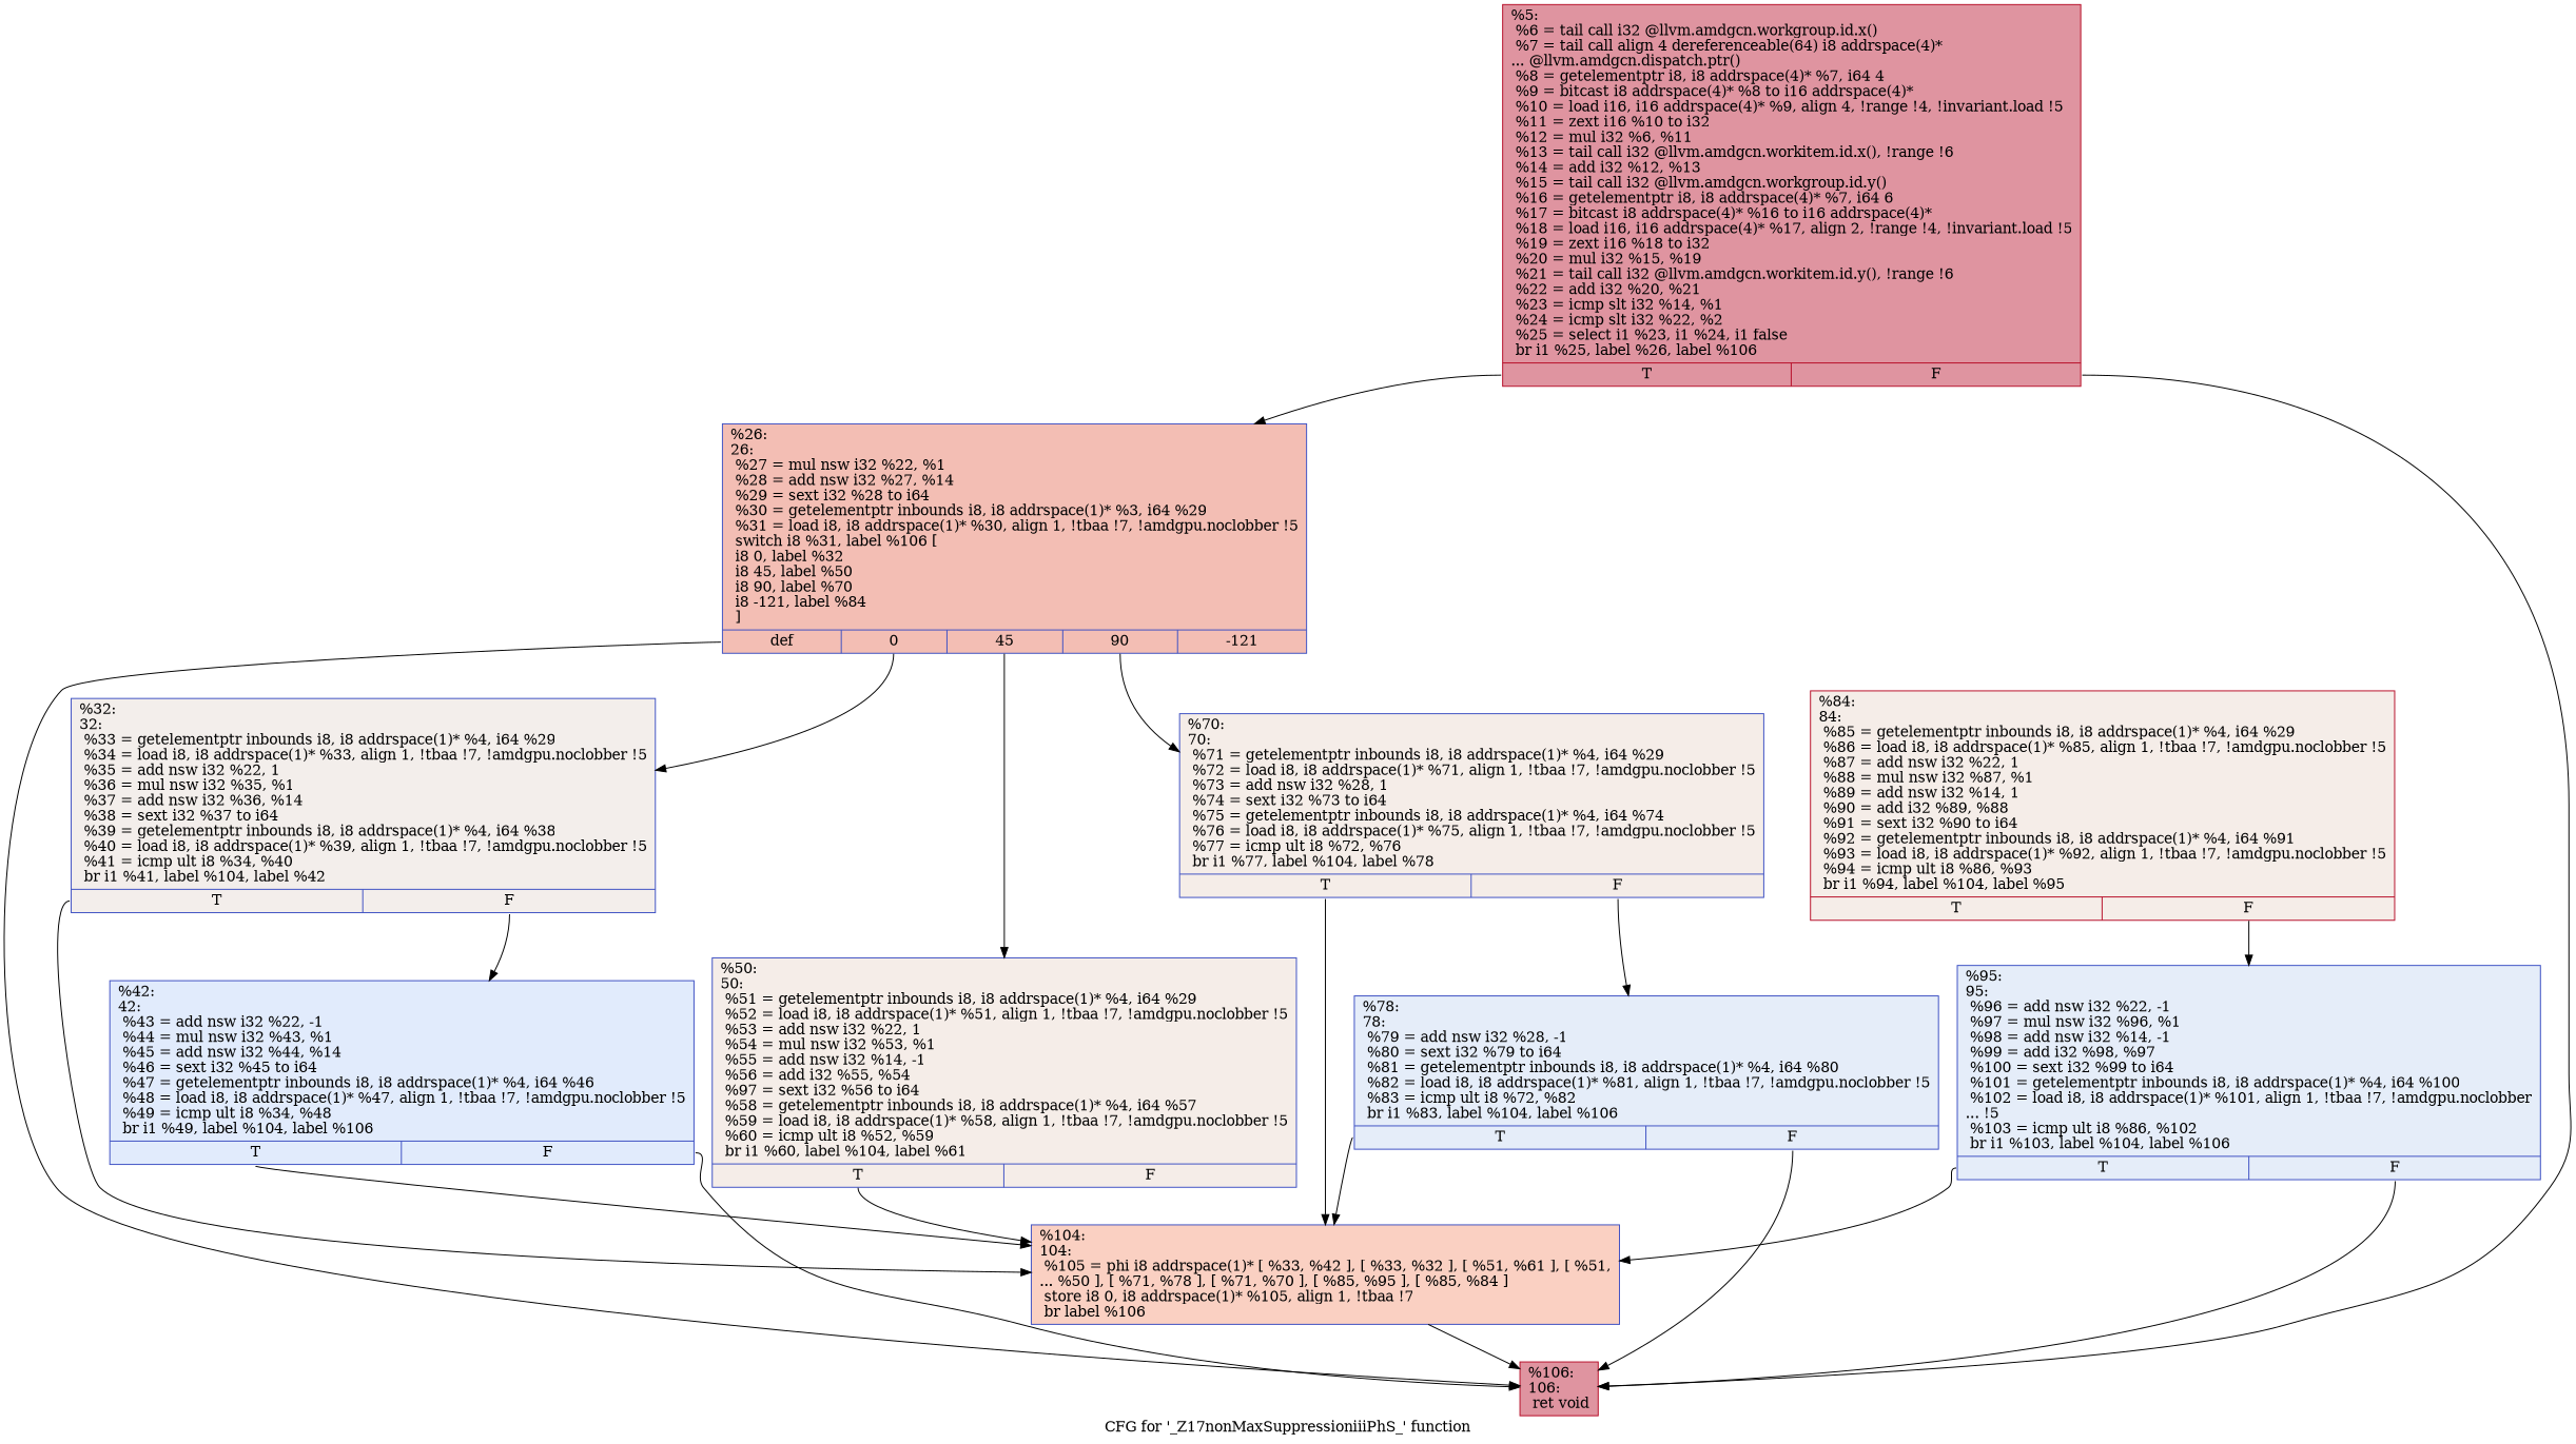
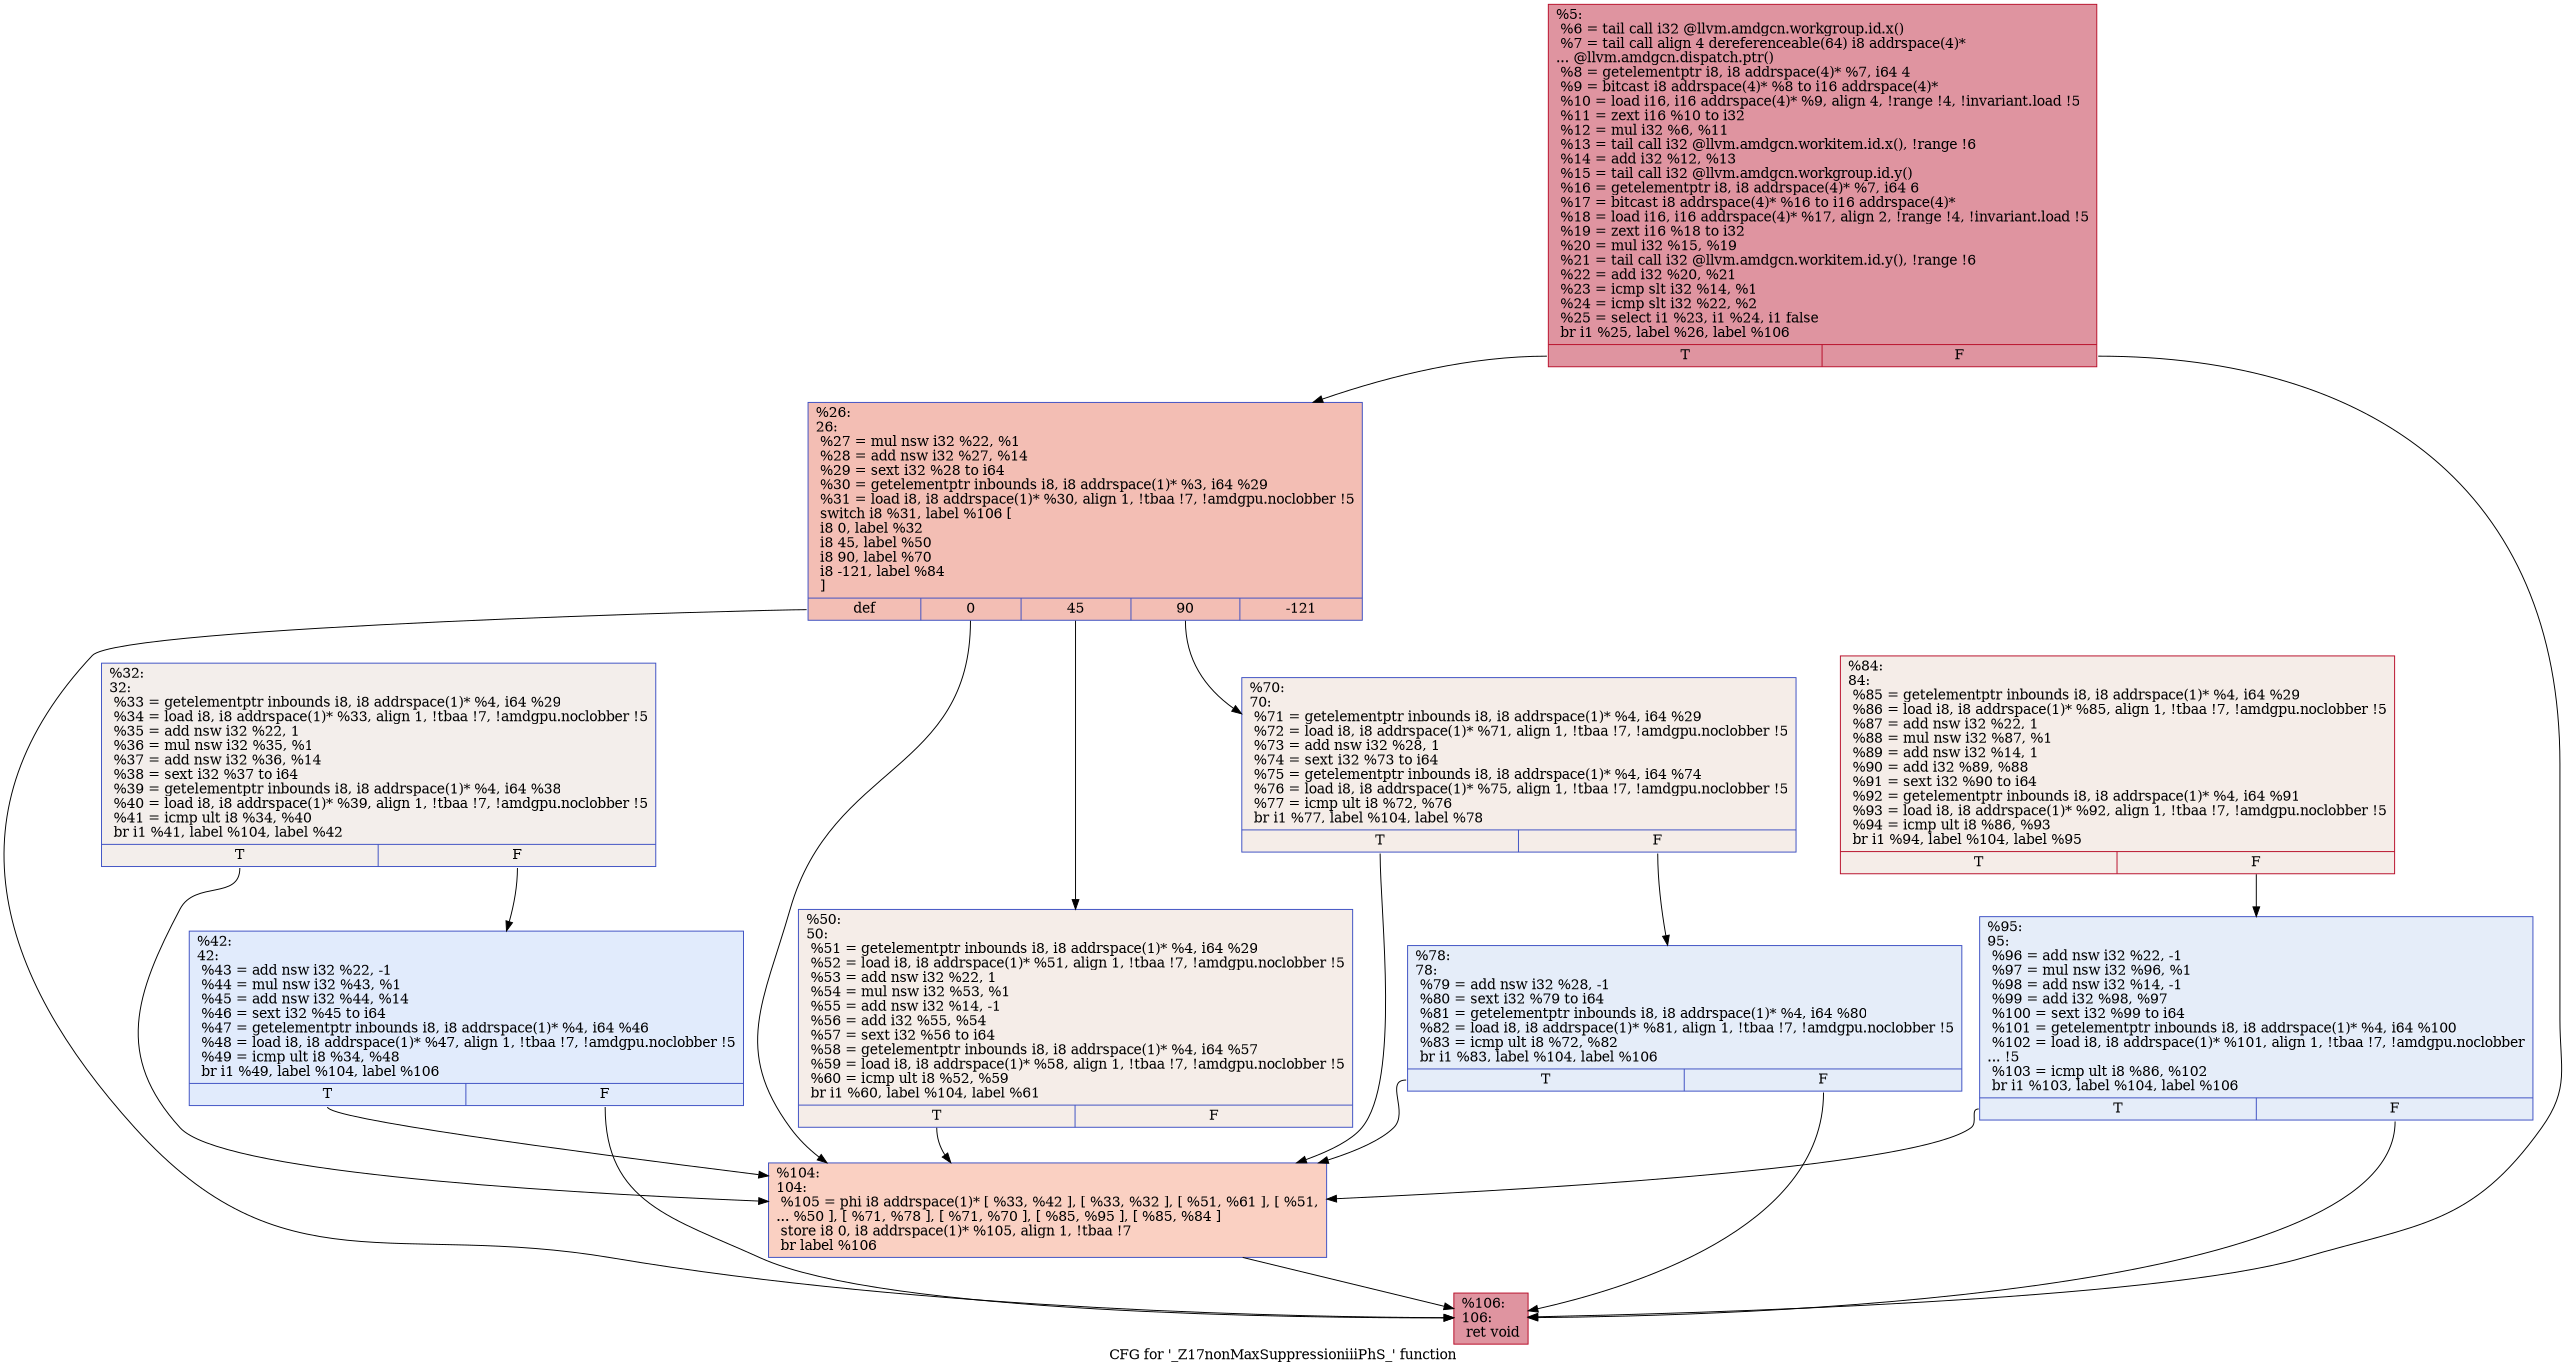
  digraph {
    label="CFG for '_Z17nonMaxSuppressioniiiPhS_' function"
    node [color="#3d50c3ff" fillcolor="#e8d6cc70" shape=record style=filled]
    edge [tailport=s0]
    n1 [color="#b70d28ff" fillcolor="#b70d2870" label="{%5:\l  %6 = tail call i32 @llvm.amdgcn.workgroup.id.x()\l  %7 = tail call align 4 dereferenceable(64) i8 addrspace(4)*\l... @llvm.amdgcn.dispatch.ptr()\l  %8 = getelementptr i8, i8 addrspace(4)* %7, i64 4\l  %9 = bitcast i8 addrspace(4)* %8 to i16 addrspace(4)*\l  %10 = load i16, i16 addrspace(4)* %9, align 4, !range !4, !invariant.load !5\l  %11 = zext i16 %10 to i32\l  %12 = mul i32 %6, %11\l  %13 = tail call i32 @llvm.amdgcn.workitem.id.x(), !range !6\l  %14 = add i32 %12, %13\l  %15 = tail call i32 @llvm.amdgcn.workgroup.id.y()\l  %16 = getelementptr i8, i8 addrspace(4)* %7, i64 6\l  %17 = bitcast i8 addrspace(4)* %16 to i16 addrspace(4)*\l  %18 = load i16, i16 addrspace(4)* %17, align 2, !range !4, !invariant.load !5\l  %19 = zext i16 %18 to i32\l  %20 = mul i32 %15, %19\l  %21 = tail call i32 @llvm.amdgcn.workitem.id.y(), !range !6\l  %22 = add i32 %20, %21\l  %23 = icmp slt i32 %14, %1\l  %24 = icmp slt i32 %22, %2\l  %25 = select i1 %23, i1 %24, i1 false\l  br i1 %25, label %26, label %106\l|{<s0>T|<s1>F}}"]
    n2 [fillcolor="#e36c5570" label="{%26:\l26:                                               \l  %27 = mul nsw i32 %22, %1\l  %28 = add nsw i32 %27, %14\l  %29 = sext i32 %28 to i64\l  %30 = getelementptr inbounds i8, i8 addrspace(1)* %3, i64 %29\l  %31 = load i8, i8 addrspace(1)* %30, align 1, !tbaa !7, !amdgpu.noclobber !5\l  switch i8 %31, label %106 [\l    i8 0, label %32\l    i8 45, label %50\l    i8 90, label %70\l    i8 -121, label %84\l  ]\l|{<s0>def|<s1>0|<s2>45|<s3>90|<s4>-121}}"]
    n3 [color="#b70d28ff" fillcolor="#b70d2870" label="{%106:\l106:                                              \l  ret void\l}"]
    n4 [fillcolor="#e5d8d170" label="{%32:\l32:                                               \l  %33 = getelementptr inbounds i8, i8 addrspace(1)* %4, i64 %29\l  %34 = load i8, i8 addrspace(1)* %33, align 1, !tbaa !7, !amdgpu.noclobber !5\l  %35 = add nsw i32 %22, 1\l  %36 = mul nsw i32 %35, %1\l  %37 = add nsw i32 %36, %14\l  %38 = sext i32 %37 to i64\l  %39 = getelementptr inbounds i8, i8 addrspace(1)* %4, i64 %38\l  %40 = load i8, i8 addrspace(1)* %39, align 1, !tbaa !7, !amdgpu.noclobber !5\l  %41 = icmp ult i8 %34, %40\l  br i1 %41, label %104, label %42\l|{<s0>T|<s1>F}}"]
-   n5 [label="{%50:\l50:                                               \l  %51 = getelementptr inbounds i8, i8 addrspace(1)* %4, i64 %29\l  %52 = load i8, i8 addrspace(1)* %51, align 1, !tbaa !7, !amdgpu.noclobber !5\l  %53 = add nsw i32 %22, 1\l  %54 = mul nsw i32 %53, %1\l  %55 = add nsw i32 %14, -1\l  %56 = add i32 %55, %54\l  %97 = sext i32 %56 to i64\l  %58 = getelementptr inbounds i8, i8 addrspace(1)* %4, i64 %57\l  %59 = load i8, i8 addrspace(1)* %58, align 1, !tbaa !7, !amdgpu.noclobber !5\l  %60 = icmp ult i8 %52, %59\l  br i1 %60, label %104, label %61\l|{<s0>T|<s1>F}}"]
+   n5 [label="{%50:\l50:                                               \l  %51 = getelementptr inbounds i8, i8 addrspace(1)* %4, i64 %29\l  %52 = load i8, i8 addrspace(1)* %51, align 1, !tbaa !7, !amdgpu.noclobber !5\l  %53 = add nsw i32 %22, 1\l  %54 = mul nsw i32 %53, %1\l  %55 = add nsw i32 %14, -1\l  %56 = add i32 %55, %54\l  %57 = sext i32 %56 to i64\l  %58 = getelementptr inbounds i8, i8 addrspace(1)* %4, i64 %57\l  %59 = load i8, i8 addrspace(1)* %58, align 1, !tbaa !7, !amdgpu.noclobber !5\l  %60 = icmp ult i8 %52, %59\l  br i1 %60, label %104, label %61\l|{<s0>T|<s1>F}}"]
    n6 [label="{%70:\l70:                                               \l  %71 = getelementptr inbounds i8, i8 addrspace(1)* %4, i64 %29\l  %72 = load i8, i8 addrspace(1)* %71, align 1, !tbaa !7, !amdgpu.noclobber !5\l  %73 = add nsw i32 %28, 1\l  %74 = sext i32 %73 to i64\l  %75 = getelementptr inbounds i8, i8 addrspace(1)* %4, i64 %74\l  %76 = load i8, i8 addrspace(1)* %75, align 1, !tbaa !7, !amdgpu.noclobber !5\l  %77 = icmp ult i8 %72, %76\l  br i1 %77, label %104, label %78\l|{<s0>T|<s1>F}}"]
    n7 [fillcolor="#f3947570" label="{%104:\l104:                                              \l  %105 = phi i8 addrspace(1)* [ %33, %42 ], [ %33, %32 ], [ %51, %61 ], [ %51,\l... %50 ], [ %71, %78 ], [ %71, %70 ], [ %85, %95 ], [ %85, %84 ]\l  store i8 0, i8 addrspace(1)* %105, align 1, !tbaa !7\l  br label %106\l}"]
    n8 [fillcolor="#bbd1f870" label="{%42:\l42:                                               \l  %43 = add nsw i32 %22, -1\l  %44 = mul nsw i32 %43, %1\l  %45 = add nsw i32 %44, %14\l  %46 = sext i32 %45 to i64\l  %47 = getelementptr inbounds i8, i8 addrspace(1)* %4, i64 %46\l  %48 = load i8, i8 addrspace(1)* %47, align 1, !tbaa !7, !amdgpu.noclobber !5\l  %49 = icmp ult i8 %34, %48\l  br i1 %49, label %104, label %106\l|{<s0>T|<s1>F}}"]
    n9 [fillcolor="#c5d6f270" label="{%78:\l78:                                               \l  %79 = add nsw i32 %28, -1\l  %80 = sext i32 %79 to i64\l  %81 = getelementptr inbounds i8, i8 addrspace(1)* %4, i64 %80\l  %82 = load i8, i8 addrspace(1)* %81, align 1, !tbaa !7, !amdgpu.noclobber !5\l  %83 = icmp ult i8 %72, %82\l  br i1 %83, label %104, label %106\l|{<s0>T|<s1>F}}"]
    n10 [color="#b70d28ff" label="{%84:\l84:                                               \l  %85 = getelementptr inbounds i8, i8 addrspace(1)* %4, i64 %29\l  %86 = load i8, i8 addrspace(1)* %85, align 1, !tbaa !7, !amdgpu.noclobber !5\l  %87 = add nsw i32 %22, 1\l  %88 = mul nsw i32 %87, %1\l  %89 = add nsw i32 %14, 1\l  %90 = add i32 %89, %88\l  %91 = sext i32 %90 to i64\l  %92 = getelementptr inbounds i8, i8 addrspace(1)* %4, i64 %91\l  %93 = load i8, i8 addrspace(1)* %92, align 1, !tbaa !7, !amdgpu.noclobber !5\l  %94 = icmp ult i8 %86, %93\l  br i1 %94, label %104, label %95\l|{<s0>T|<s1>F}}"]
    n11 [fillcolor="#c5d6f270" label="{%95:\l95:                                               \l  %96 = add nsw i32 %22, -1\l  %97 = mul nsw i32 %96, %1\l  %98 = add nsw i32 %14, -1\l  %99 = add i32 %98, %97\l  %100 = sext i32 %99 to i64\l  %101 = getelementptr inbounds i8, i8 addrspace(1)* %4, i64 %100\l  %102 = load i8, i8 addrspace(1)* %101, align 1, !tbaa !7, !amdgpu.noclobber\l... !5\l  %103 = icmp ult i8 %86, %102\l  br i1 %103, label %104, label %106\l|{<s0>T|<s1>F}}"]
    n1 -> n2
    n1 -> n3 [tailport=s1]
    n2 -> n3
-   n2 -> n4 [tailport=s1]
+   n2 -> n7 [tailport=s1]
    n2 -> n5 [tailport=s2]
    n2 -> n6 [tailport=s3]
    n4 -> n7
    n4 -> n8 [tailport=s1]
    n5 -> n7
    n6 -> n7
    n6 -> n9 [tailport=s1]
    n7 -> n3
    n8 -> n3 [tailport=s1]
    n8 -> n7
    n9 -> n3 [tailport=s1]
    n9 -> n7
    n10 -> n11 [tailport=s1]
    n11 -> n3 [tailport=s1]
    n11 -> n7
  }
